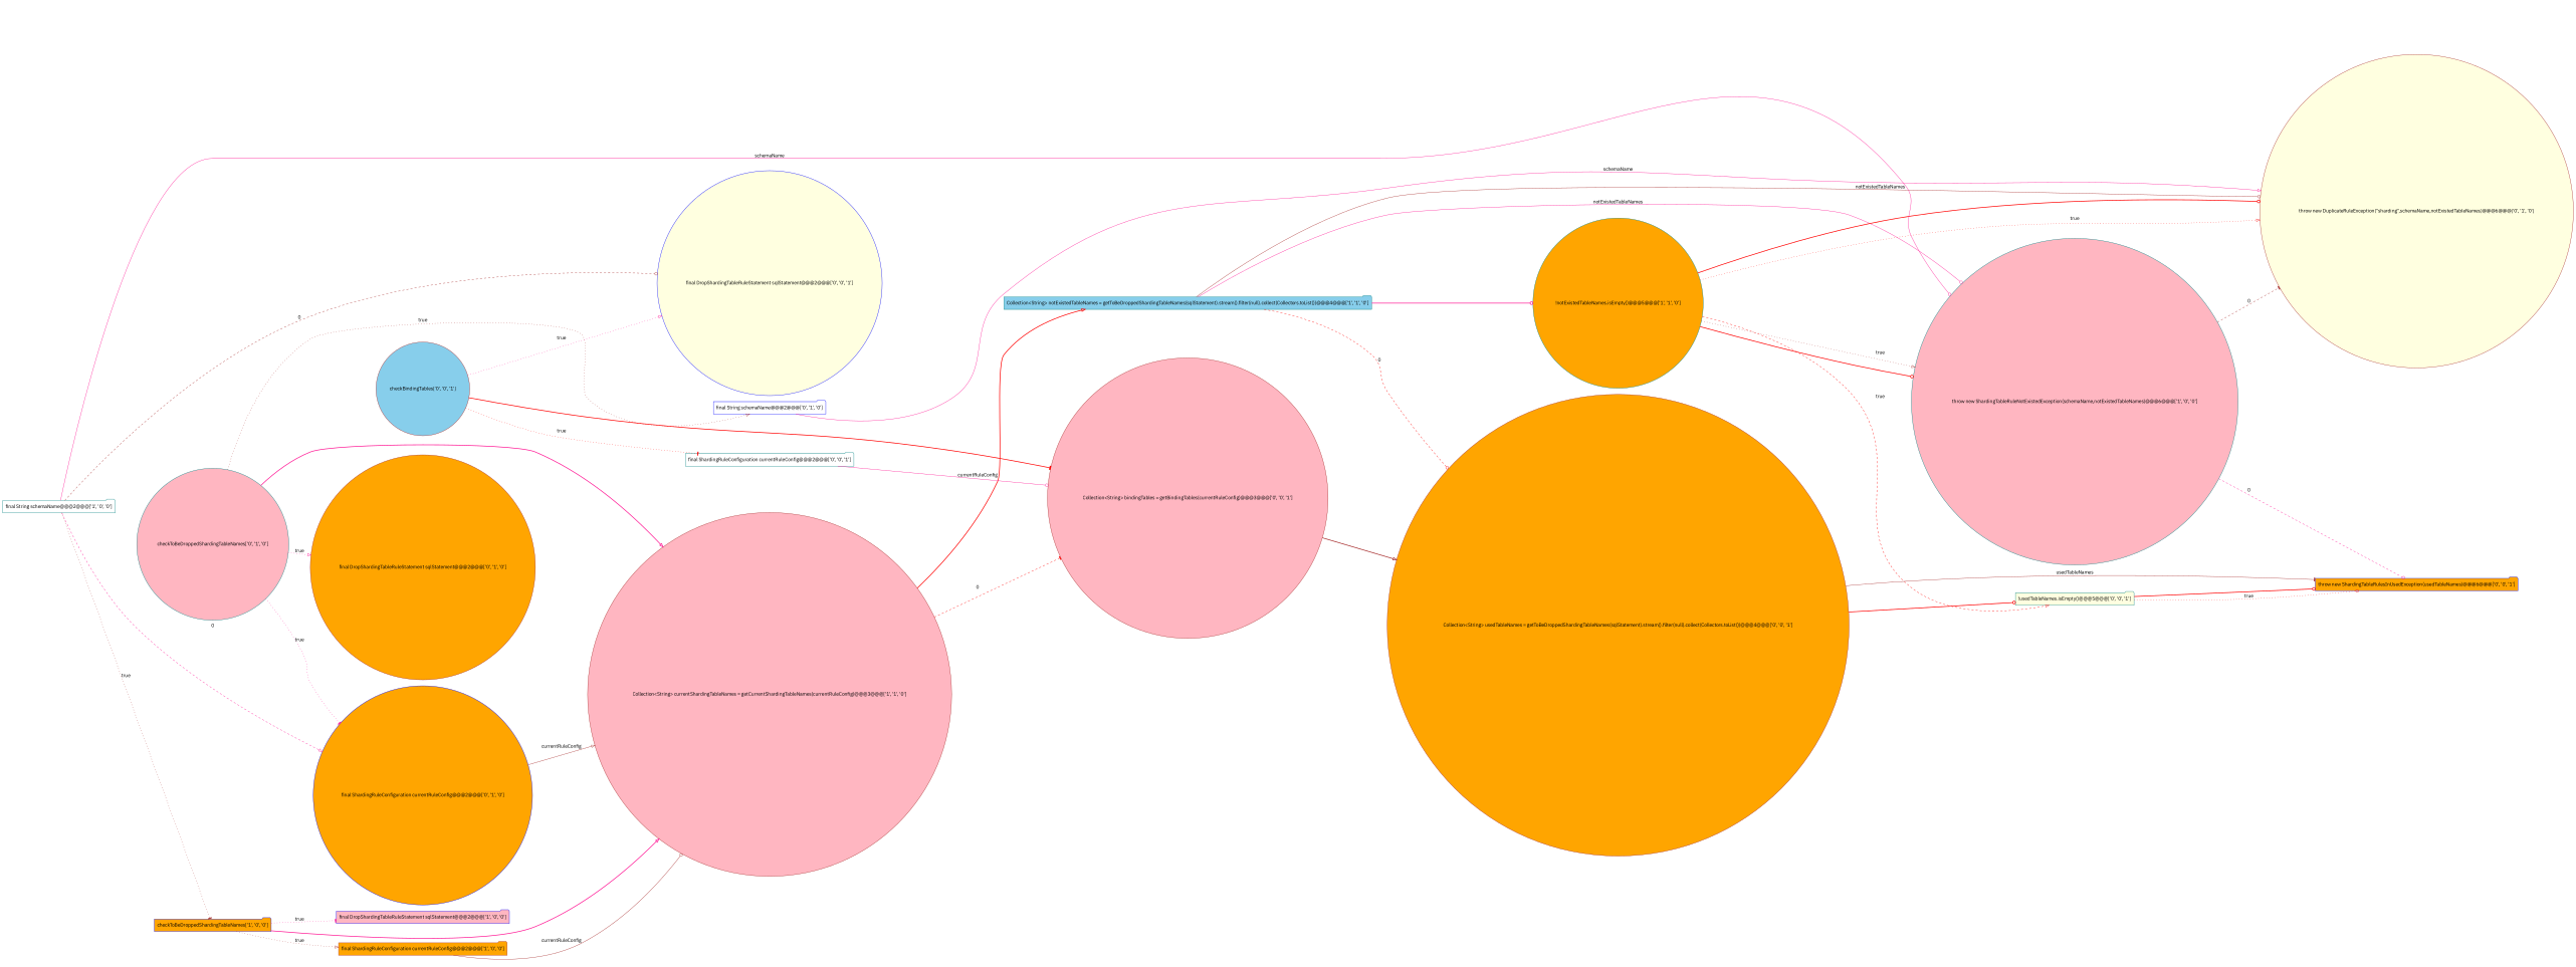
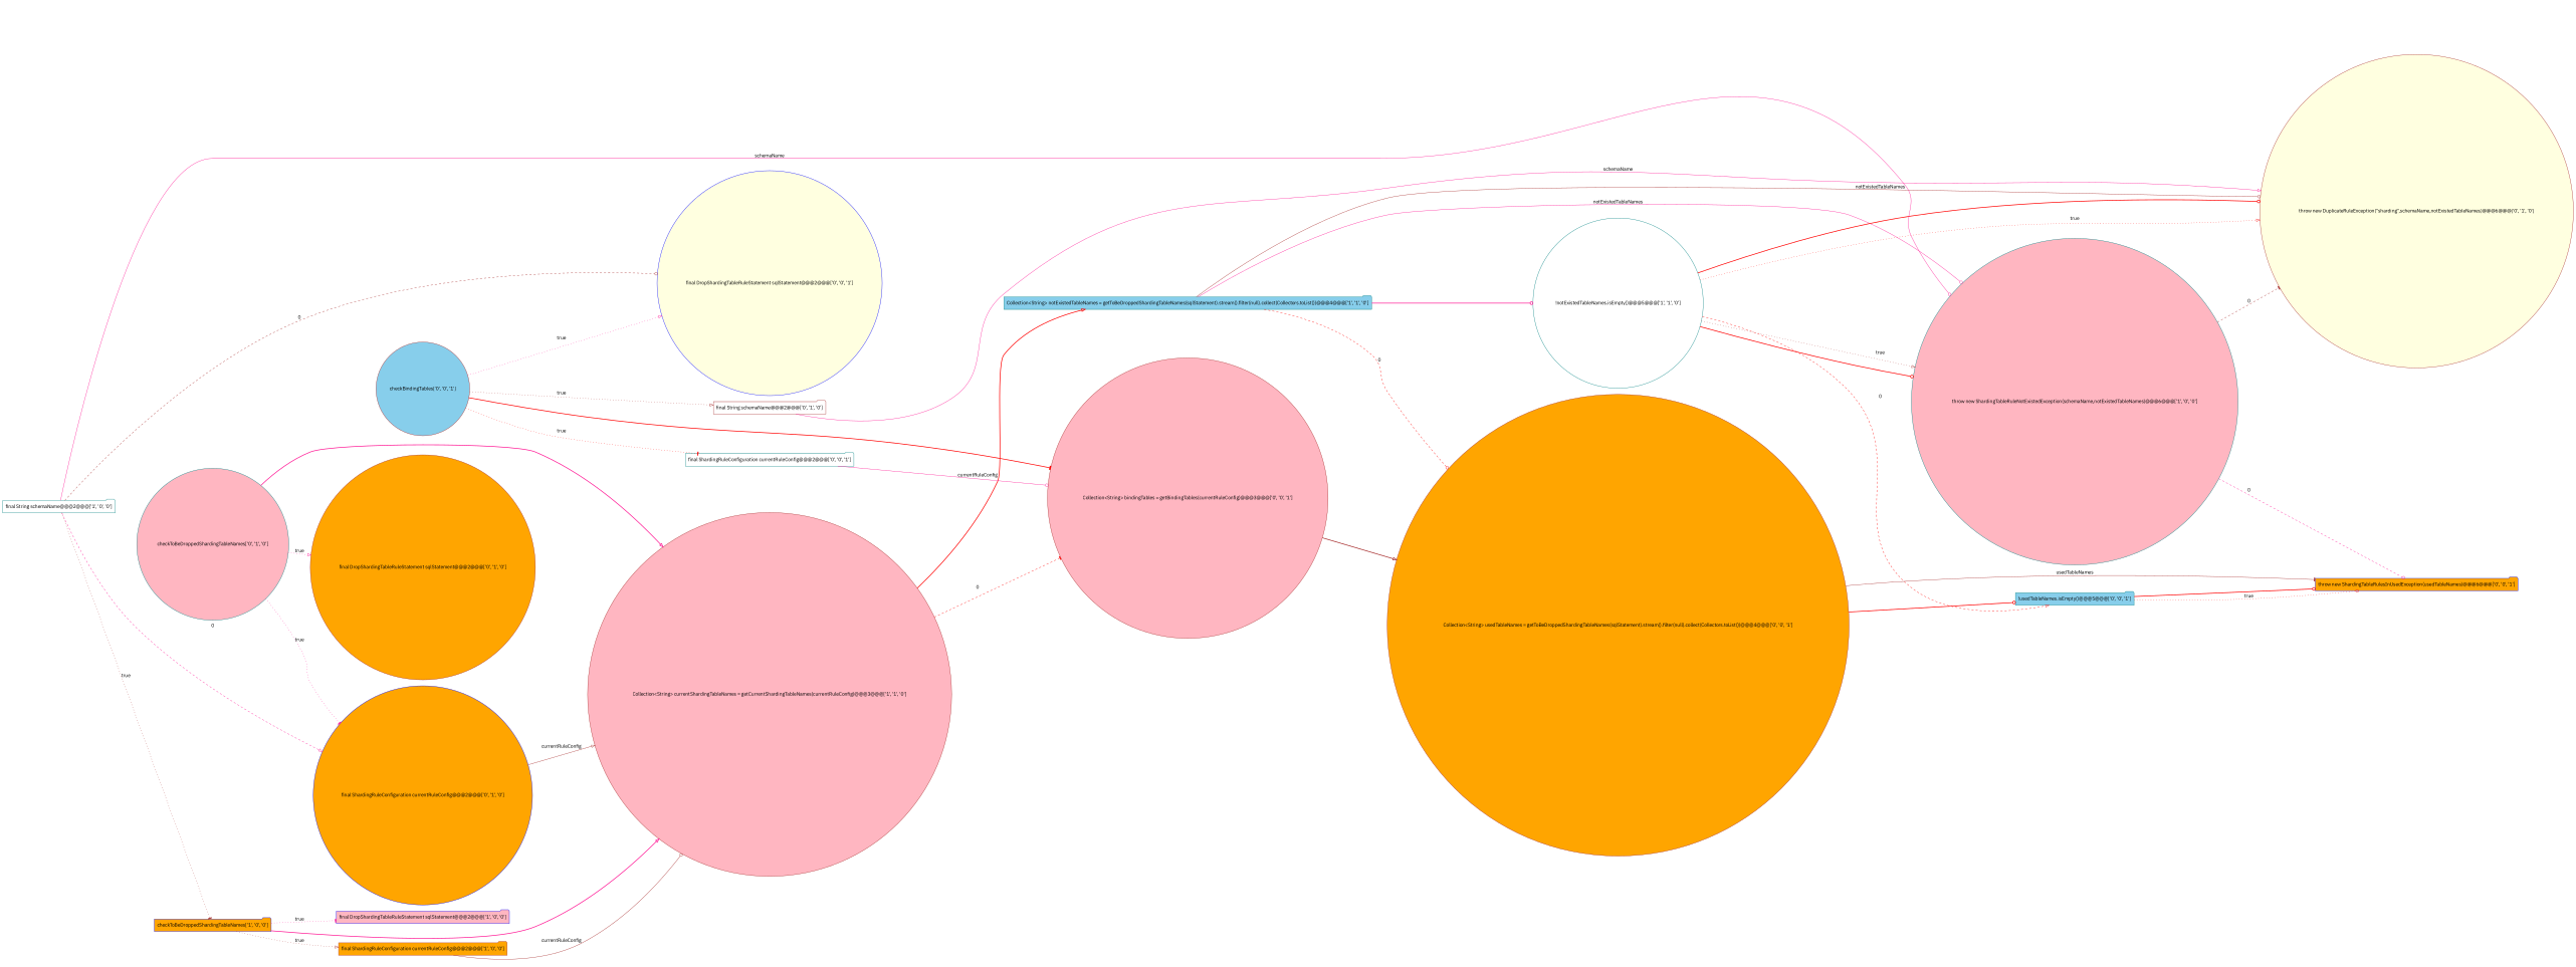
  digraph {
    fontname="IBM Plex Sans"
    rankdir=LR
    node [color=teal fillcolor=orange fontname="IBM Plex Sans" shape=circle style=filled]
    edge [arrowhead=odot color=deeppink fontname="IBM Plex Sans" style=dotted]
    n1 [fillcolor=skyblue label="Collection<String> notExistedTableNames = getToBeDroppedShardingTableNames(sqlStatement).stream().filter(null).collect(Collectors.toList())@@@4@@@['1', '1', '0']" shape=folder]
    n2 [fillcolor=lightpink label="throw new ShardingTableRuleNotExistedException(schemaName,notExistedTableNames)@@@6@@@['1', '0', '0']"]
-   n3 [label="!notExistedTableNames.isEmpty()@@@5@@@['1', '1', '0']"]
+   n3 [fillcolor=white label="!notExistedTableNames.isEmpty()@@@5@@@['1', '1', '0']"]
    n4 [color=brown fillcolor=lightyellow label="throw new DuplicateRuleException(\"sharding\",schemaName,notExistedTableNames)@@@6@@@['0', '1', '0']"]
    n5 [color=brown label="Collection<String> usedTableNames = getToBeDroppedShardingTableNames(sqlStatement).stream().filter(null).collect(Collectors.toList())@@@4@@@['0', '0', '1']"]
    n6 [color=blue label="throw new ShardingTableRulesInUsedException(usedTableNames)@@@6@@@['0', '0', '1']" shape=folder]
-   n7 [fillcolor=lightyellow label="!usedTableNames.isEmpty()@@@5@@@['0', '0', '1']" shape=folder]
-   n8 [color=blue fillcolor=white label="final String schemaName@@@2@@@['0', '1', '0']" shape=folder]
+   n7 [fillcolor=skyblue label="!usedTableNames.isEmpty()@@@5@@@['0', '0', '1']" shape=folder]
+   n8 [color=brown fillcolor=white label="final String schemaName@@@2@@@['0', '1', '0']" shape=folder]
    n9 [color=brown fillcolor=lightpink label="Collection<String> bindingTables = getBindingTables(currentRuleConfig)@@@3@@@['0', '0', '1']"]
    n10 [color=brown label="final DropShardingTableRuleStatement sqlStatement@@@2@@@['0', '1', '0']"]
    n11 [fillcolor=lightpink label="checkToBeDroppedShardingTableNames['0', '1', '0']"]
    n12 [color=blue label="final ShardingRuleConfiguration currentRuleConfig@@@2@@@['0', '1', '0']"]
    n13 [color=brown fillcolor=lightpink label="Collection<String> currentShardingTableNames = getCurrentShardingTableNames(currentRuleConfig)@@@3@@@['1', '1', '0']"]
    n14 [color=blue fillcolor=lightyellow label="final DropShardingTableRuleStatement sqlStatement@@@2@@@['0', '0', '1']"]
    n15 [fillcolor=white label="final ShardingRuleConfiguration currentRuleConfig@@@2@@@['0', '0', '1']" shape=folder]
    n16 [color=brown fillcolor=skyblue label="checkBindingTables['0', '0', '1']"]
    n17 [color=blue label="checkToBeDroppedShardingTableNames['1', '0', '0']" shape=folder]
    n18 [color=blue fillcolor=lightpink label="final DropShardingTableRuleStatement sqlStatement@@@2@@@['1', '0', '0']" shape=folder]
    n19 [color=brown label="final ShardingRuleConfiguration currentRuleConfig@@@2@@@['1', '0', '0']" shape=folder]
    n20 [fillcolor=white label="final String schemaName@@@2@@@['1', '0', '0']" shape=folder]
    n1 -> n2 [label=notExistedTableNames style=solid]
    n1 -> n3 [style=bold]
    n1 -> n4 [color=brown label=notExistedTableNames style=solid]
    n1 -> n5 [color=red label=0 style=dashed]
    n2 -> n4 [arrowhead=tee color=brown label=0 style=dashed]
    n2 -> n6 [label=0 style=dashed]
    n3 -> n2 [arrowhead=onormal color=brown label=true]
    n3 -> n2 [color=red style=bold]
    n3 -> n4 [arrowhead=onormal color=red label=true]
    n3 -> n4 [color=red style=bold]
-   n3 -> n7 [arrowhead=onormal color=red label=true style=dashed]
+   n3 -> n7 [arrowhead=onormal color=red label=0 style=dashed]
    n5 -> n6 [arrowhead=tee color=brown label=usedTableNames style=solid]
    n5 -> n7 [color=red style=bold]
    n7 -> n6 [color=red label=true]
    n7 -> n6 [color=red style=bold]
    n8 -> n4 [arrowhead=onormal label=schemaName style=solid]
    n9 -> n5 [arrowhead=onormal color=brown style=bold]
-   n11 -> n8 [arrowhead=onormal color=brown label=true]
+   n16 -> n8 [arrowhead=onormal color=brown label=true]
    n11 -> n10 [arrowhead=onormal label=true]
    n11 -> n12 [arrowhead=tee label=true]
    n11 -> n13 [arrowhead=onormal style=bold]
    n12 -> n13 [arrowhead=onormal color=brown label=currentRuleConfig style=solid]
    n13 -> n1 [arrowhead=onormal color=red style=bold]
    n13 -> n9 [arrowhead=tee color=red label=0 style=dashed]
    n15 -> n9 [label=currentRuleConfig style=solid]
    n16 -> n9 [arrowhead=tee color=red style=bold]
    n16 -> n14 [arrowhead=onormal label=true]
    n16 -> n15 [arrowhead=tee color=red label=true]
    n17 -> n13 [arrowhead=onormal style=bold]
    n17 -> n18 [arrowhead=tee label=true]
    n17 -> n19 [arrowhead=onormal color=brown label=true]
    n19 -> n13 [color=brown label=currentRuleConfig style=solid]
    n20 -> n2 [label=schemaName style=solid]
    n20 -> n12 [arrowhead=onormal label=0 style=dashed]
    n20 -> n14 [color=brown label=0 style=dashed]
    n20 -> n17 [arrowhead=tee color=brown label=true]
  }
